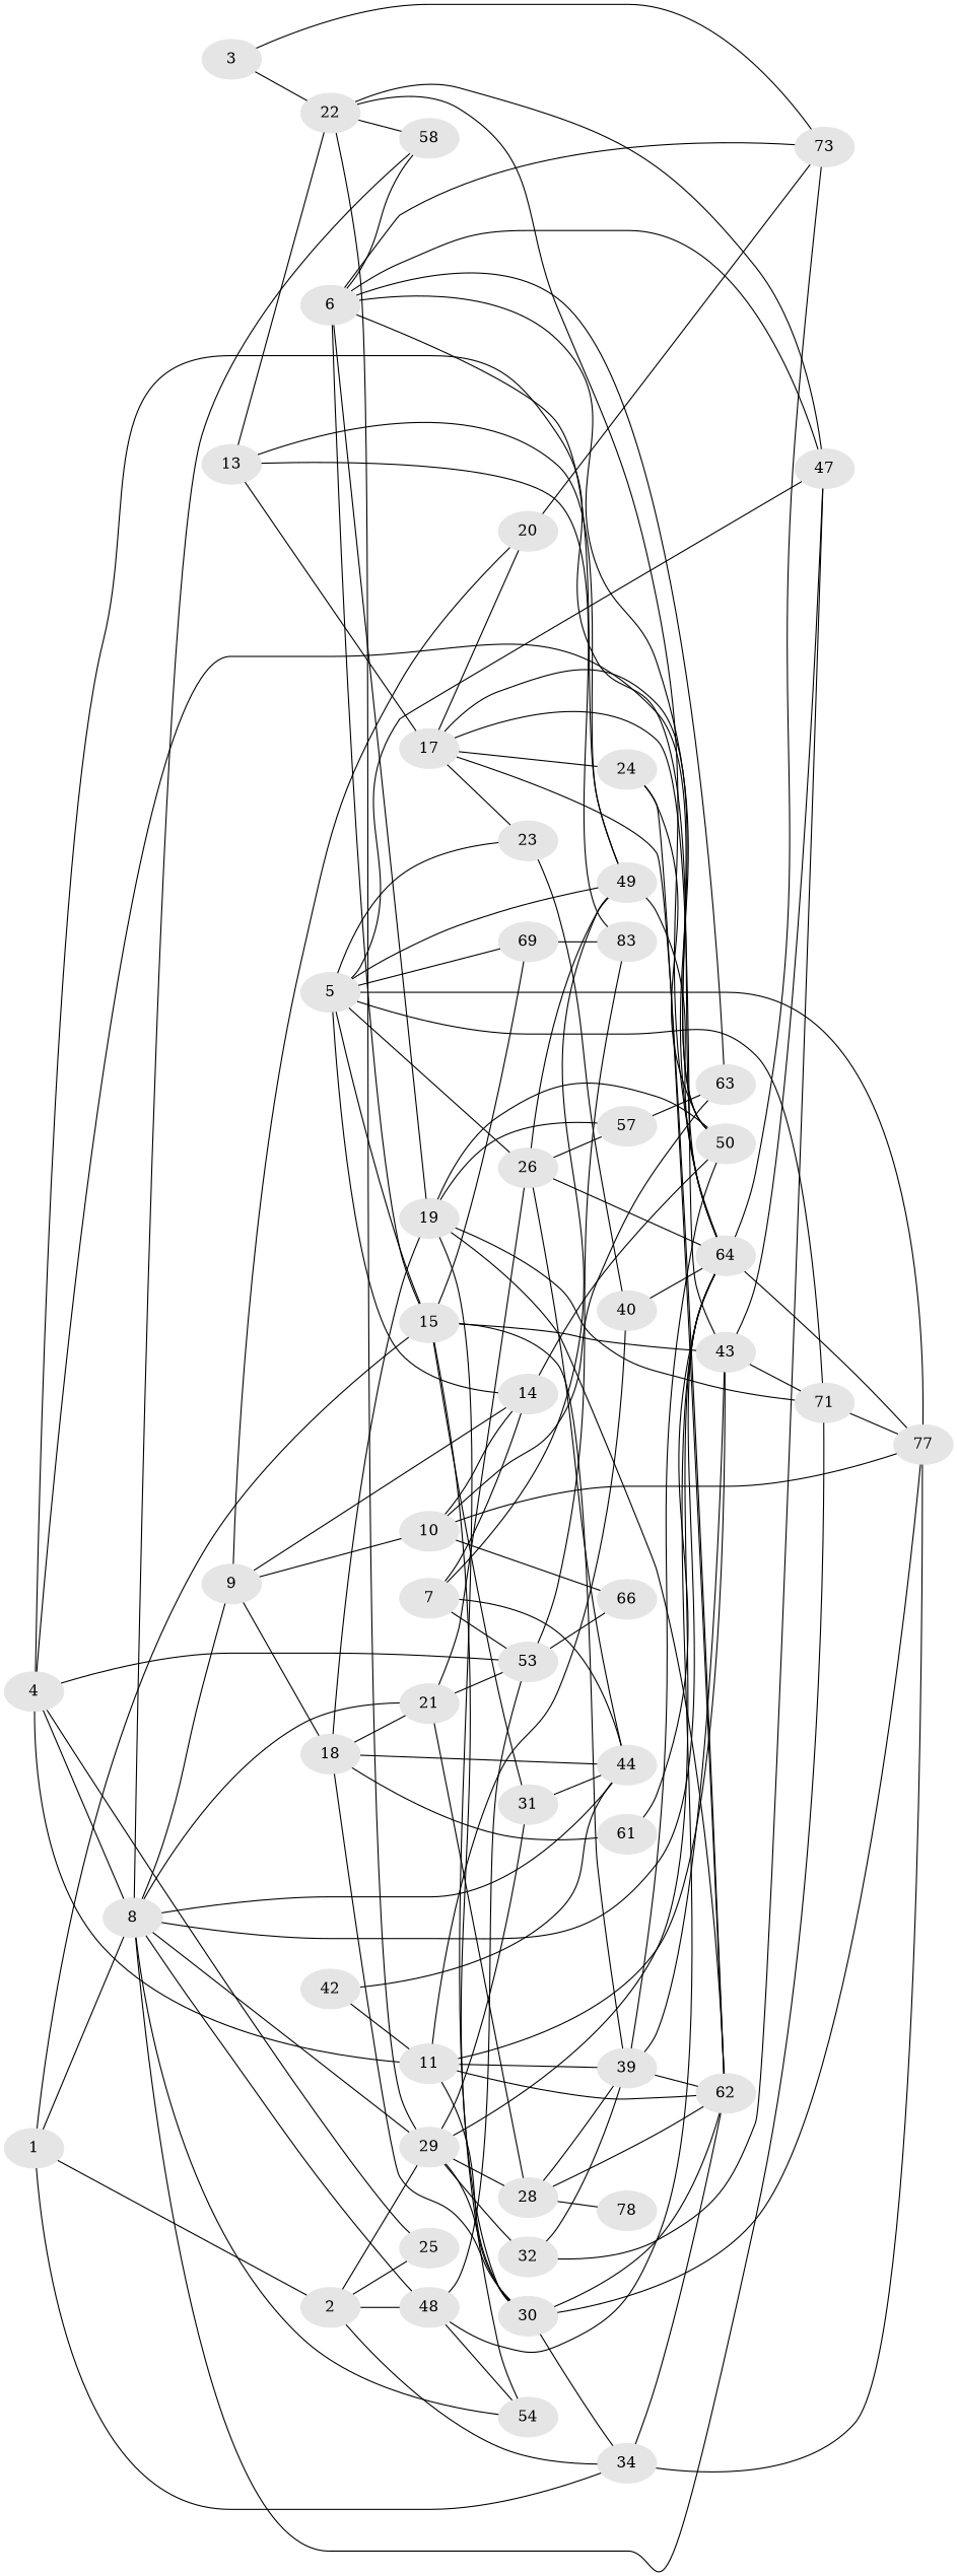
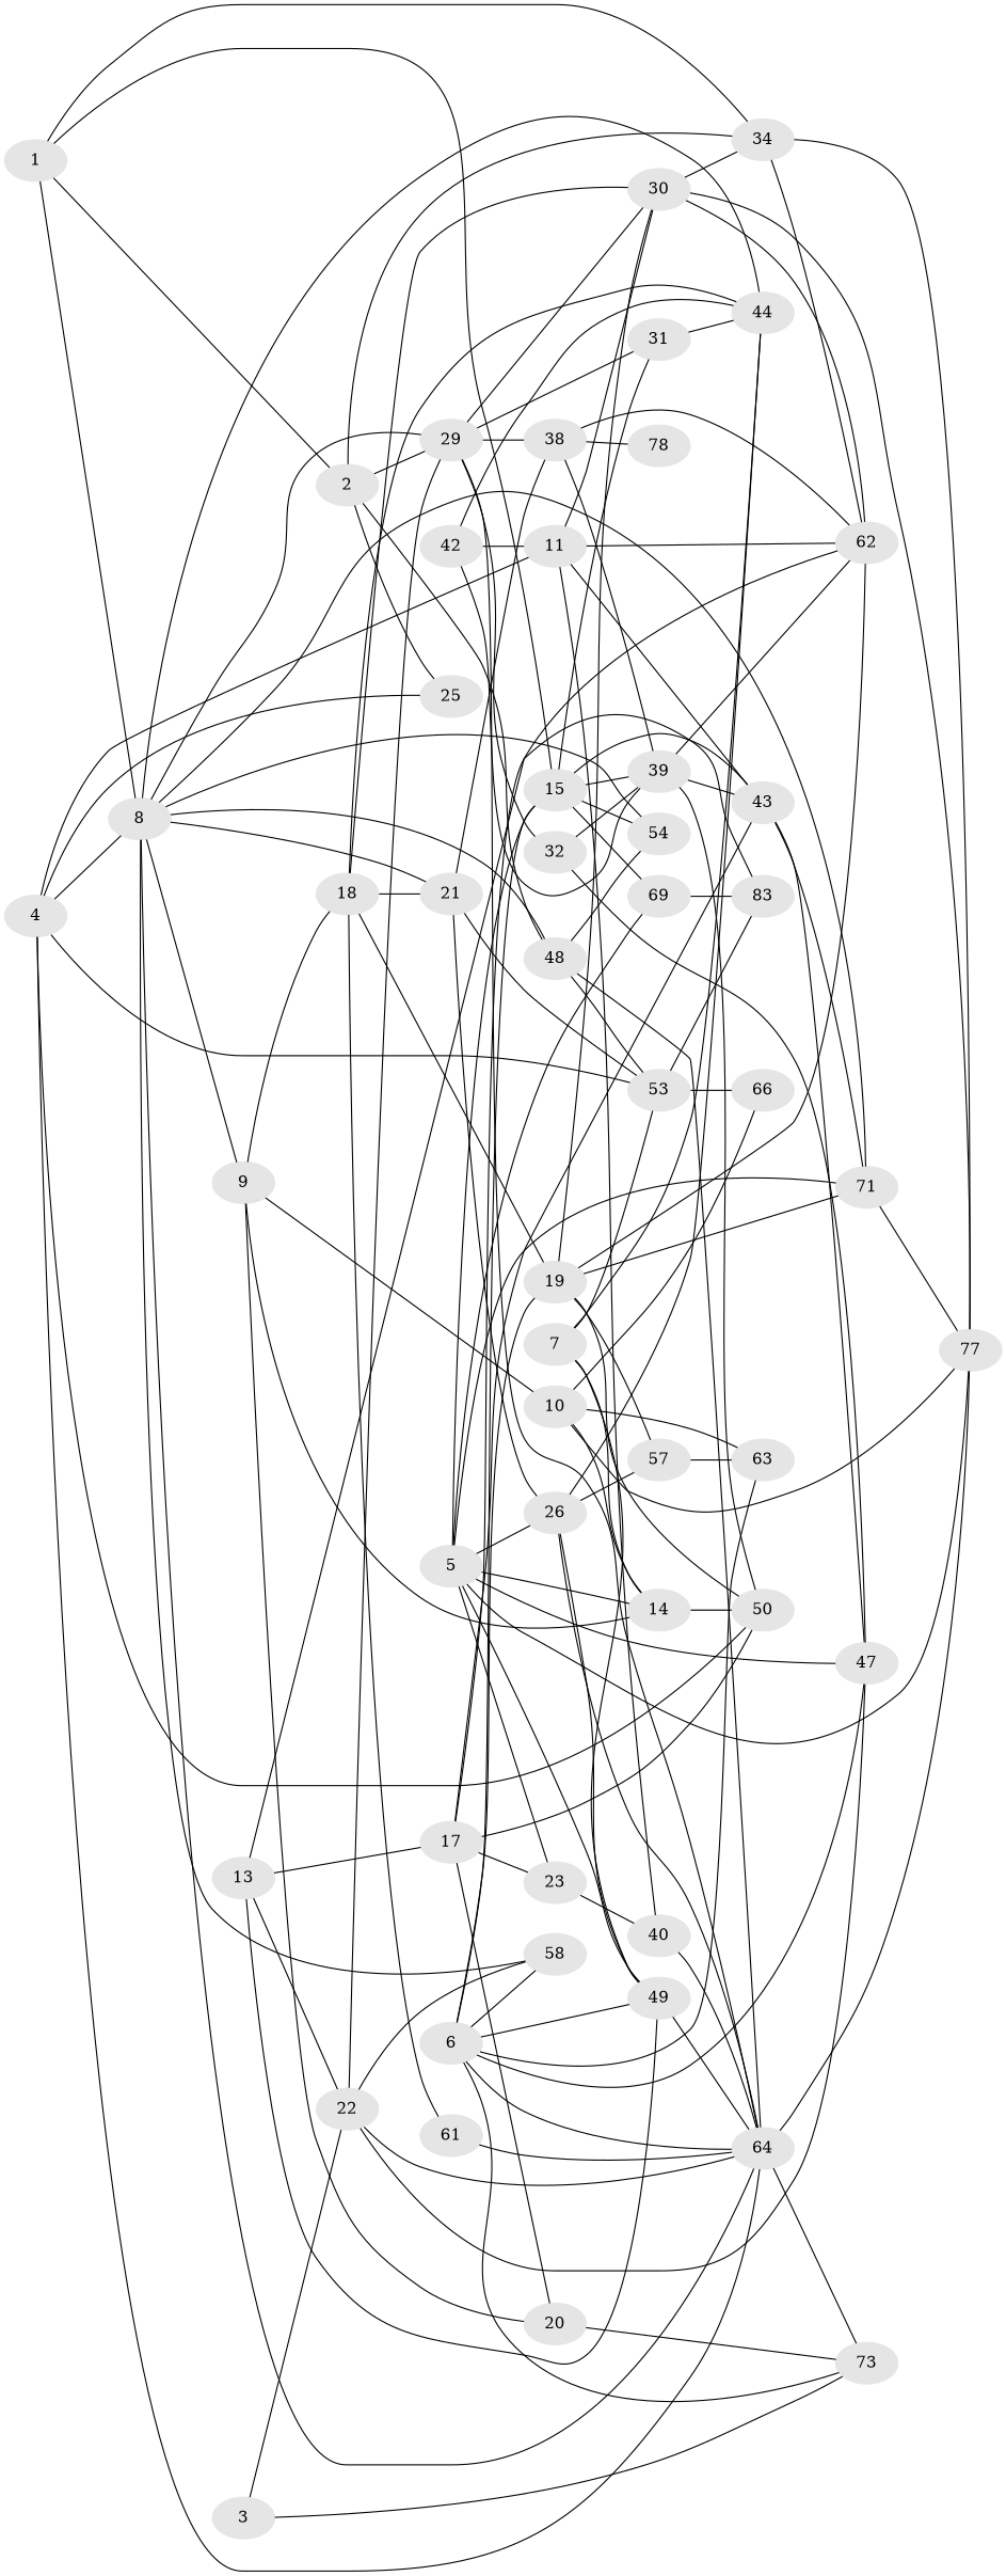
  graph {
    rankdir=LR
    node [color=gray90 style=filled]
    2 [super="+60"]
    34 [super="+36"]
    25
    29 [super="+82"]
    48 [super="+72"]
    1
    8 [super="+52"]
    15 [super="+28"]
    64 [super="+79"]
    71
    58
    44 [super="+85"]
    9 [super="+16"]
    21
    54
    69
    39 [super="+74"]
    43
    31
    77
    62 [super="+84"]
    30 [super="+51"]
-   38 [label=28]
+   38
    32 [super="+55"]
    53 [super="+75"]
    22 [super="+27"]
    47 [super="+81"]
    3
    73
    4 [super="+12"]
    11 [super="+41"]
    50 [super="+80"]
    40
    66
    83
    5 [super="+35"]
    14 [super="+46"]
    23 [super="+70"]
    26 [super="+45"]
    49 [super="+68"]
    57
    6 [super="+65"]
    19 [super="+56"]
    63
    7 [super="+33"]
    10
    18 [super="+67"]
    20
    61
    17 [super="+37"]
-   24 [super="+59"]
    13
    78
    42
    2 -- 34 [weight=2]
    2 -- 25
    2 -- 29
    2 -- 48
    34 -- 77
    34 -- 62
    29 -- 64
    29 -- 31
    29 -- 30
    29 -- 38
    29 -- 32
    48 -- 64
    48 -- 54
    48 -- 53
    1 -- 2
    1 -- 34
    1 -- 8
    1 -- 15
    8 -- 29
    8 -- 48
    8 -- 64
    8 -- 71
    8 -- 58
    8 -- 44
    8 -- 9 [weight=2]
    8 -- 21
    8 -- 54
    15 -- 54
    15 -- 69
    15 -- 39
    15 -- 43
    15 -- 31
    64 -- 77
    64 -- 73
    71 -- 77
    9 -- 14
    9 -- 10
    9 -- 18
    9 -- 20
    21 -- 38
    21 -- 53
    21 -- 26
    69 -- 83
    39 -- 43
    39 -- 62
    39 -- 50
    43 -- 71
    43 -- 47
    31 -- 44
    30 -- 34
    30 -- 77
    30 -- 62
    38 -- 39
    38 -- 62
    38 -- 78
    32 -- 39
    32 -- 47
    53 -- 66
    53 -- 83
    22 -- 29
    22 -- 64
    22 -- 58
    22 -- 47
    3 -- 22
    3 -- 73
    4 -- 25
    4 -- 8
    4 -- 64
    4 -- 53
    4 -- 11
    4 -- 50
-   11 -- 39
+   42 -- 39
    11 -- 43
    11 -- 62
    11 -- 30
    11 -- 40
    40 -- 64
    5 -- 15
    5 -- 71
    5 -- 69
    5 -- 77
    5 -- 47
    5 -- 14
    5 -- 23
    5 -- 26
    5 -- 49
    14 -- 50
    23 -- 40
    26 -- 64
    26 -- 44
    26 -- 49
    26 -- 57
    49 -- 64
    57 -- 63
    6 -- 15
    6 -- 64
    6 -- 58
    6 -- 47
    6 -- 73
    6 -- 49
    6 -- 19
    6 -- 63
    19 -- 71
    19 -- 62
    19 -- 30
    19 -- 50
    19 -- 57
    7 -- 44
    7 -- 53
    7 -- 14
    7 -- 49
    10 -- 77
    10 -- 66
    10 -- 14
    10 -- 63
    18 -- 44
    18 -- 21
    18 -- 30
    18 -- 19
    18 -- 61
    20 -- 73
    61 -- 64
    17 -- 43
    17 -- 62
    17 -- 50
    17 -- 23
    17 -- 20
-   17 -- 24
-   24 -- 62
-   24 -- 50
    13 -- 22
    13 -- 83
    13 -- 49
    13 -- 17
    42 -- 44
    42 -- 11
  }
